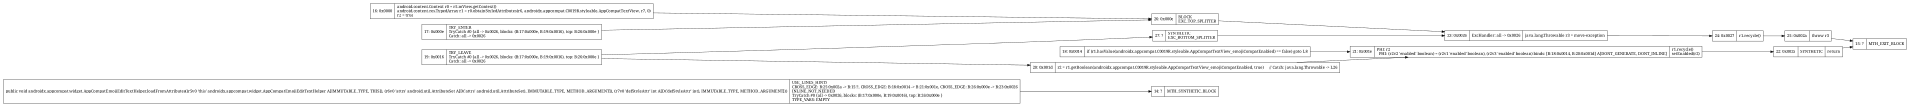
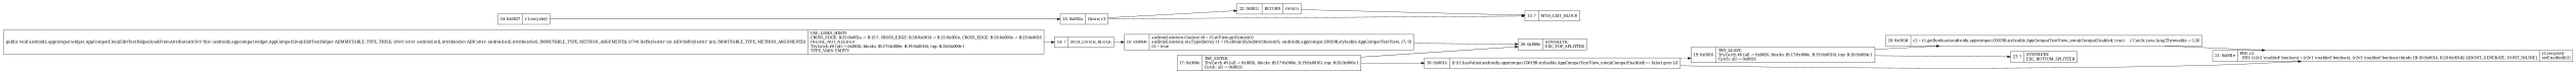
  digraph {
    fontname="Noto Serif"
    rankdir=LR
    node [fontname="Noto Serif" shape=record]
    edge [fontname="Noto Serif"]
-   n1 [label="{14\:\ ?|MTH_SYNTHETIC_BLOCK\l}"]
+   n1 [label="{14\:\ ?|MTH_ENTER_BLOCK\l}"]
    n2 [label="{16\:\ 0x0000|android.content.Context r0 = r5.mView.getContext()\landroid.content.res.TypedArray r1 = r0.obtainStyledAttributes(r6, androidx.appcompat.C0019R.styleable.AppCompatTextView, r7, 0)\lr2 = true\l}"]
-   n3 [label="{26\:\ 0x000e|BLOCK\lEXC_TOP_SPLITTER\l}"]
-   n4 [label="{23\:\ 0x0026|ExcHandler: all \-\> 0x0026\l|java.lang.Throwable r3 = move\-exception\l}"]
+   n3 [label="{26\:\ 0x000e|SYNTHETIC\lEXC_TOP_SPLITTER\l}"]
    n5 [label="{17\:\ 0x000e|TRY_ENTER\lTryCatch #0 \{all \-\> 0x0026, blocks: (B:17:0x000e, B:19:0x0016), top: B:26:0x000e \}\lCatch: all \-\> 0x0026\l}"]
    n6 [label="{18\:\ 0x0014|if (r1.hasValue(androidx.appcompat.C0019R.styleable.AppCompatTextView_emojiCompatEnabled) == false) goto L8\l}"]
    n7 [label="{24\:\ 0x0027|r1.recycle()\l}"]
    n8 [label="{19\:\ 0x0016|TRY_LEAVE\lTryCatch #0 \{all \-\> 0x0026, blocks: (B:17:0x000e, B:19:0x0016), top: B:26:0x000e \}\lCatch: all \-\> 0x0026\l}"]
    n9 [label="{21\:\ 0x001e|PHI: r2 \l  PHI: (r2v2 'enabled' boolean) = (r2v1 'enabled' boolean), (r2v3 'enabled' boolean) binds: [B:18:0x0014, B:20:0x001d] A[DONT_GENERATE, DONT_INLINE]\l|r1.recycle()\lsetEnabled(r2)\l}"]
    n10 [label="{20\:\ 0x001d|r2 = r1.getBoolean(androidx.appcompat.C0019R.styleable.AppCompatTextView_emojiCompatEnabled, true)     \/\/ Catch: java.lang.Throwable \-\> L26\l}"]
    n11 [label="{27\:\ ?|SYNTHETIC\lEXC_BOTTOM_SPLITTER\l}"]
-   n12 [label="{22\:\ 0x0025|SYNTHETIC\l|return\l}"]
+   n12 [label="{22\:\ 0x0025|RETURN\l|return\l}"]
    n13 [label="{15\:\ ?|MTH_EXIT_BLOCK\l}"]
    n14 [label="{25\:\ 0x002a|throw r3\l}"]
    n15 [label="{public void androidx.appcompat.widget.AppCompatEmojiEditTextHelper.loadFromAttributes((r5v0 'this' androidx.appcompat.widget.AppCompatEmojiEditTextHelper A[IMMUTABLE_TYPE, THIS]), (r6v0 'attrs' android.util.AttributeSet A[D('attrs' android.util.AttributeSet), IMMUTABLE_TYPE, METHOD_ARGUMENT]), (r7v0 'defStyleAttr' int A[D('defStyleAttr' int), IMMUTABLE_TYPE, METHOD_ARGUMENT]))  | USE_LINES_HINTS\lCROSS_EDGE: B:25:0x002a \-\> B:15:?, CROSS_EDGE: B:18:0x0014 \-\> B:21:0x001e, CROSS_EDGE: B:26:0x000e \-\> B:23:0x0026\lINLINE_NOT_NEEDED\lTryCatch #0 \{all \-\> 0x0026, blocks: (B:17:0x000e, B:19:0x0016), top: B:26:0x000e \}\lTYPE_VARS: EMPTY\l}"]
+   n1 -> n2
    n2 -> n3
-   n3 -> n4
-   n4 -> n7
    n5 -> n3
+   n5 -> n6
+   n6 -> n8 [style=dashed]
    n6 -> n9
    n7 -> n14
    n8 -> n10
    n8 -> n11
-   n9 -> n12
+   n14 -> n12
    n10 -> n9
-   n11 -> n4
    n12 -> n13
    n14 -> n13
    n15 -> n1
  }
